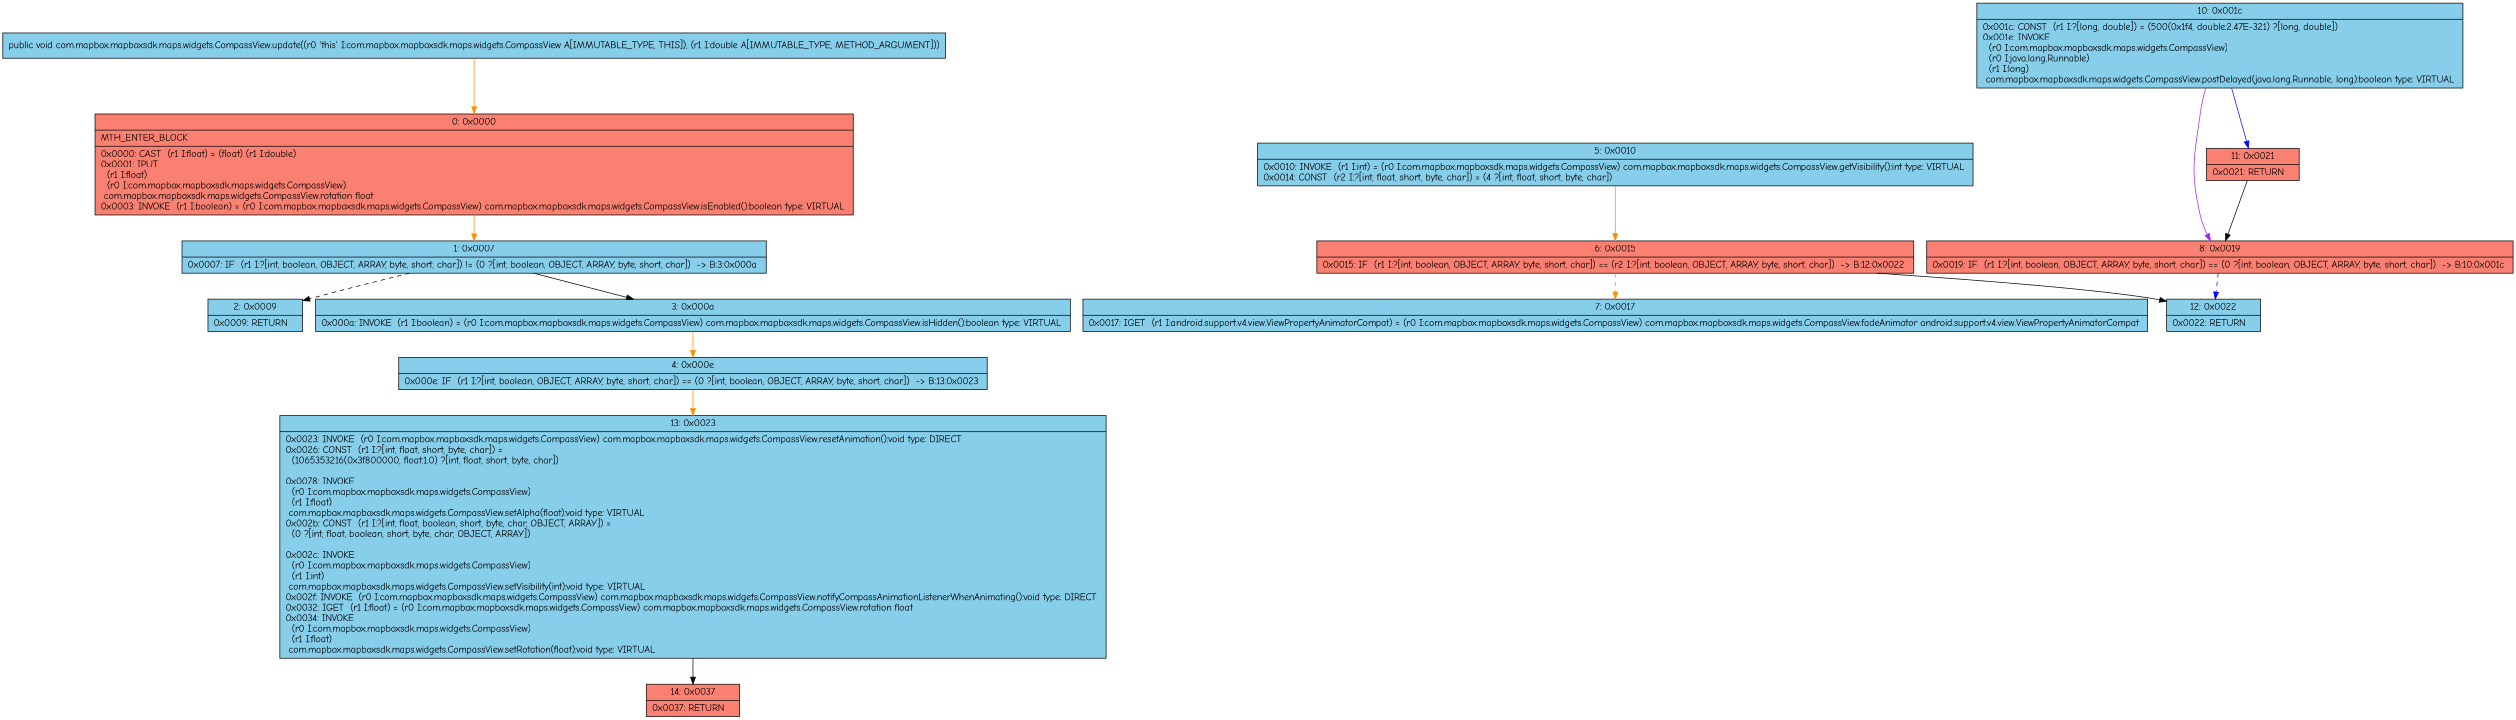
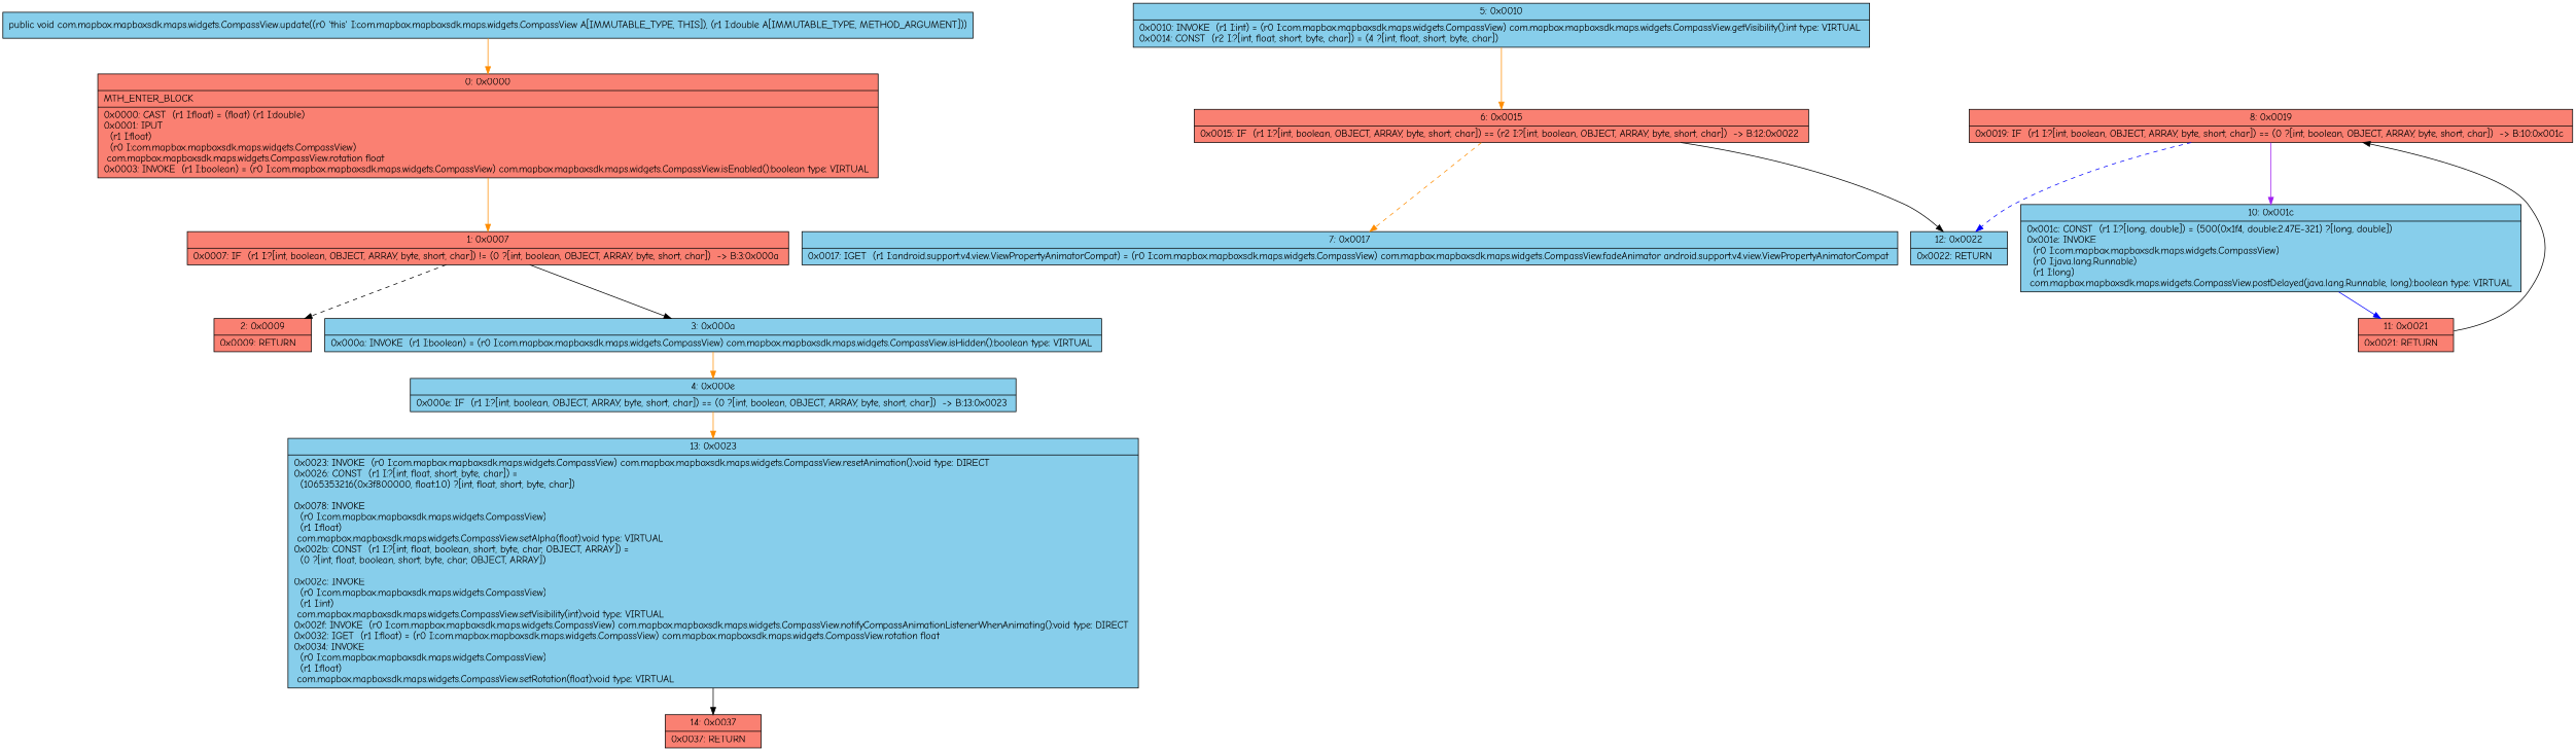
  digraph {
    fontname="Comic Neue"
    node [fillcolor=skyblue fontname="Comic Neue" shape=record style=filled]
    edge [color=darkorange fontname="Comic Neue"]
    n1 [fillcolor=salmon label="{0\:\ 0x0000|MTH_ENTER_BLOCK\l|0x0000: CAST  (r1 I:float) = (float) (r1 I:double) \l0x0001: IPUT  \l  (r1 I:float)\l  (r0 I:com.mapbox.mapboxsdk.maps.widgets.CompassView)\l com.mapbox.mapboxsdk.maps.widgets.CompassView.rotation float \l0x0003: INVOKE  (r1 I:boolean) = (r0 I:com.mapbox.mapboxsdk.maps.widgets.CompassView) com.mapbox.mapboxsdk.maps.widgets.CompassView.isEnabled():boolean type: VIRTUAL \l}"]
-   n2 [label="{1\:\ 0x0007|0x0007: IF  (r1 I:?[int, boolean, OBJECT, ARRAY, byte, short, char]) != (0 ?[int, boolean, OBJECT, ARRAY, byte, short, char])  \-\> B:3:0x000a \l}"]
-   n3 [label="{2\:\ 0x0009|0x0009: RETURN   \l}"]
+   n2 [fillcolor=salmon label="{1\:\ 0x0007|0x0007: IF  (r1 I:?[int, boolean, OBJECT, ARRAY, byte, short, char]) != (0 ?[int, boolean, OBJECT, ARRAY, byte, short, char])  \-\> B:3:0x000a \l}"]
+   n3 [fillcolor=salmon label="{2\:\ 0x0009|0x0009: RETURN   \l}"]
    n4 [label="{3\:\ 0x000a|0x000a: INVOKE  (r1 I:boolean) = (r0 I:com.mapbox.mapboxsdk.maps.widgets.CompassView) com.mapbox.mapboxsdk.maps.widgets.CompassView.isHidden():boolean type: VIRTUAL \l}"]
    n5 [label="{4\:\ 0x000e|0x000e: IF  (r1 I:?[int, boolean, OBJECT, ARRAY, byte, short, char]) == (0 ?[int, boolean, OBJECT, ARRAY, byte, short, char])  \-\> B:13:0x0023 \l}"]
    n6 [label="{13\:\ 0x0023|0x0023: INVOKE  (r0 I:com.mapbox.mapboxsdk.maps.widgets.CompassView) com.mapbox.mapboxsdk.maps.widgets.CompassView.resetAnimation():void type: DIRECT \l0x0026: CONST  (r1 I:?[int, float, short, byte, char]) = \l  (1065353216(0x3f800000, float:1.0) ?[int, float, short, byte, char])\l \l0x0078: INVOKE  \l  (r0 I:com.mapbox.mapboxsdk.maps.widgets.CompassView)\l  (r1 I:float)\l com.mapbox.mapboxsdk.maps.widgets.CompassView.setAlpha(float):void type: VIRTUAL \l0x002b: CONST  (r1 I:?[int, float, boolean, short, byte, char, OBJECT, ARRAY]) = \l  (0 ?[int, float, boolean, short, byte, char, OBJECT, ARRAY])\l \l0x002c: INVOKE  \l  (r0 I:com.mapbox.mapboxsdk.maps.widgets.CompassView)\l  (r1 I:int)\l com.mapbox.mapboxsdk.maps.widgets.CompassView.setVisibility(int):void type: VIRTUAL \l0x002f: INVOKE  (r0 I:com.mapbox.mapboxsdk.maps.widgets.CompassView) com.mapbox.mapboxsdk.maps.widgets.CompassView.notifyCompassAnimationListenerWhenAnimating():void type: DIRECT \l0x0032: IGET  (r1 I:float) = (r0 I:com.mapbox.mapboxsdk.maps.widgets.CompassView) com.mapbox.mapboxsdk.maps.widgets.CompassView.rotation float \l0x0034: INVOKE  \l  (r0 I:com.mapbox.mapboxsdk.maps.widgets.CompassView)\l  (r1 I:float)\l com.mapbox.mapboxsdk.maps.widgets.CompassView.setRotation(float):void type: VIRTUAL \l}"]
    n7 [label="{5\:\ 0x0010|0x0010: INVOKE  (r1 I:int) = (r0 I:com.mapbox.mapboxsdk.maps.widgets.CompassView) com.mapbox.mapboxsdk.maps.widgets.CompassView.getVisibility():int type: VIRTUAL \l0x0014: CONST  (r2 I:?[int, float, short, byte, char]) = (4 ?[int, float, short, byte, char]) \l}"]
    n8 [fillcolor=salmon label="{6\:\ 0x0015|0x0015: IF  (r1 I:?[int, boolean, OBJECT, ARRAY, byte, short, char]) == (r2 I:?[int, boolean, OBJECT, ARRAY, byte, short, char])  \-\> B:12:0x0022 \l}"]
    n9 [fillcolor=salmon label="{14\:\ 0x0037|0x0037: RETURN   \l}"]
    n10 [label="{7\:\ 0x0017|0x0017: IGET  (r1 I:android.support.v4.view.ViewPropertyAnimatorCompat) = (r0 I:com.mapbox.mapboxsdk.maps.widgets.CompassView) com.mapbox.mapboxsdk.maps.widgets.CompassView.fadeAnimator android.support.v4.view.ViewPropertyAnimatorCompat \l}"]
    n11 [label="{12\:\ 0x0022|0x0022: RETURN   \l}"]
    n12 [fillcolor=salmon label="{8\:\ 0x0019|0x0019: IF  (r1 I:?[int, boolean, OBJECT, ARRAY, byte, short, char]) == (0 ?[int, boolean, OBJECT, ARRAY, byte, short, char])  \-\> B:10:0x001c \l}"]
    n13 [label="{10\:\ 0x001c|0x001c: CONST  (r1 I:?[long, double]) = (500(0x1f4, double:2.47E\-321) ?[long, double]) \l0x001e: INVOKE  \l  (r0 I:com.mapbox.mapboxsdk.maps.widgets.CompassView)\l  (r0 I:java.lang.Runnable)\l  (r1 I:long)\l com.mapbox.mapboxsdk.maps.widgets.CompassView.postDelayed(java.lang.Runnable, long):boolean type: VIRTUAL \l}"]
    n14 [fillcolor=salmon label="{11\:\ 0x0021|0x0021: RETURN   \l}"]
    n15 [label="{public void com.mapbox.mapboxsdk.maps.widgets.CompassView.update((r0 'this' I:com.mapbox.mapboxsdk.maps.widgets.CompassView A[IMMUTABLE_TYPE, THIS]), (r1 I:double A[IMMUTABLE_TYPE, METHOD_ARGUMENT])) }"]
    n1 -> n2
    n2 -> n3 [color=black style=dashed]
    n2 -> n4 [color=black]
    n4 -> n5
    n5 -> n6
    n6 -> n9 [color=black]
    n7 -> n8
    n8 -> n10 [style=dashed]
    n8 -> n11 [color=black]
    n12 -> n11 [color=blue style=dashed]
-   n13 -> n12 [color=purple]
+   n12 -> n13 [color=purple]
    n13 -> n14 [color=blue]
    n14 -> n12 [color=black]
    n15 -> n1
  }
